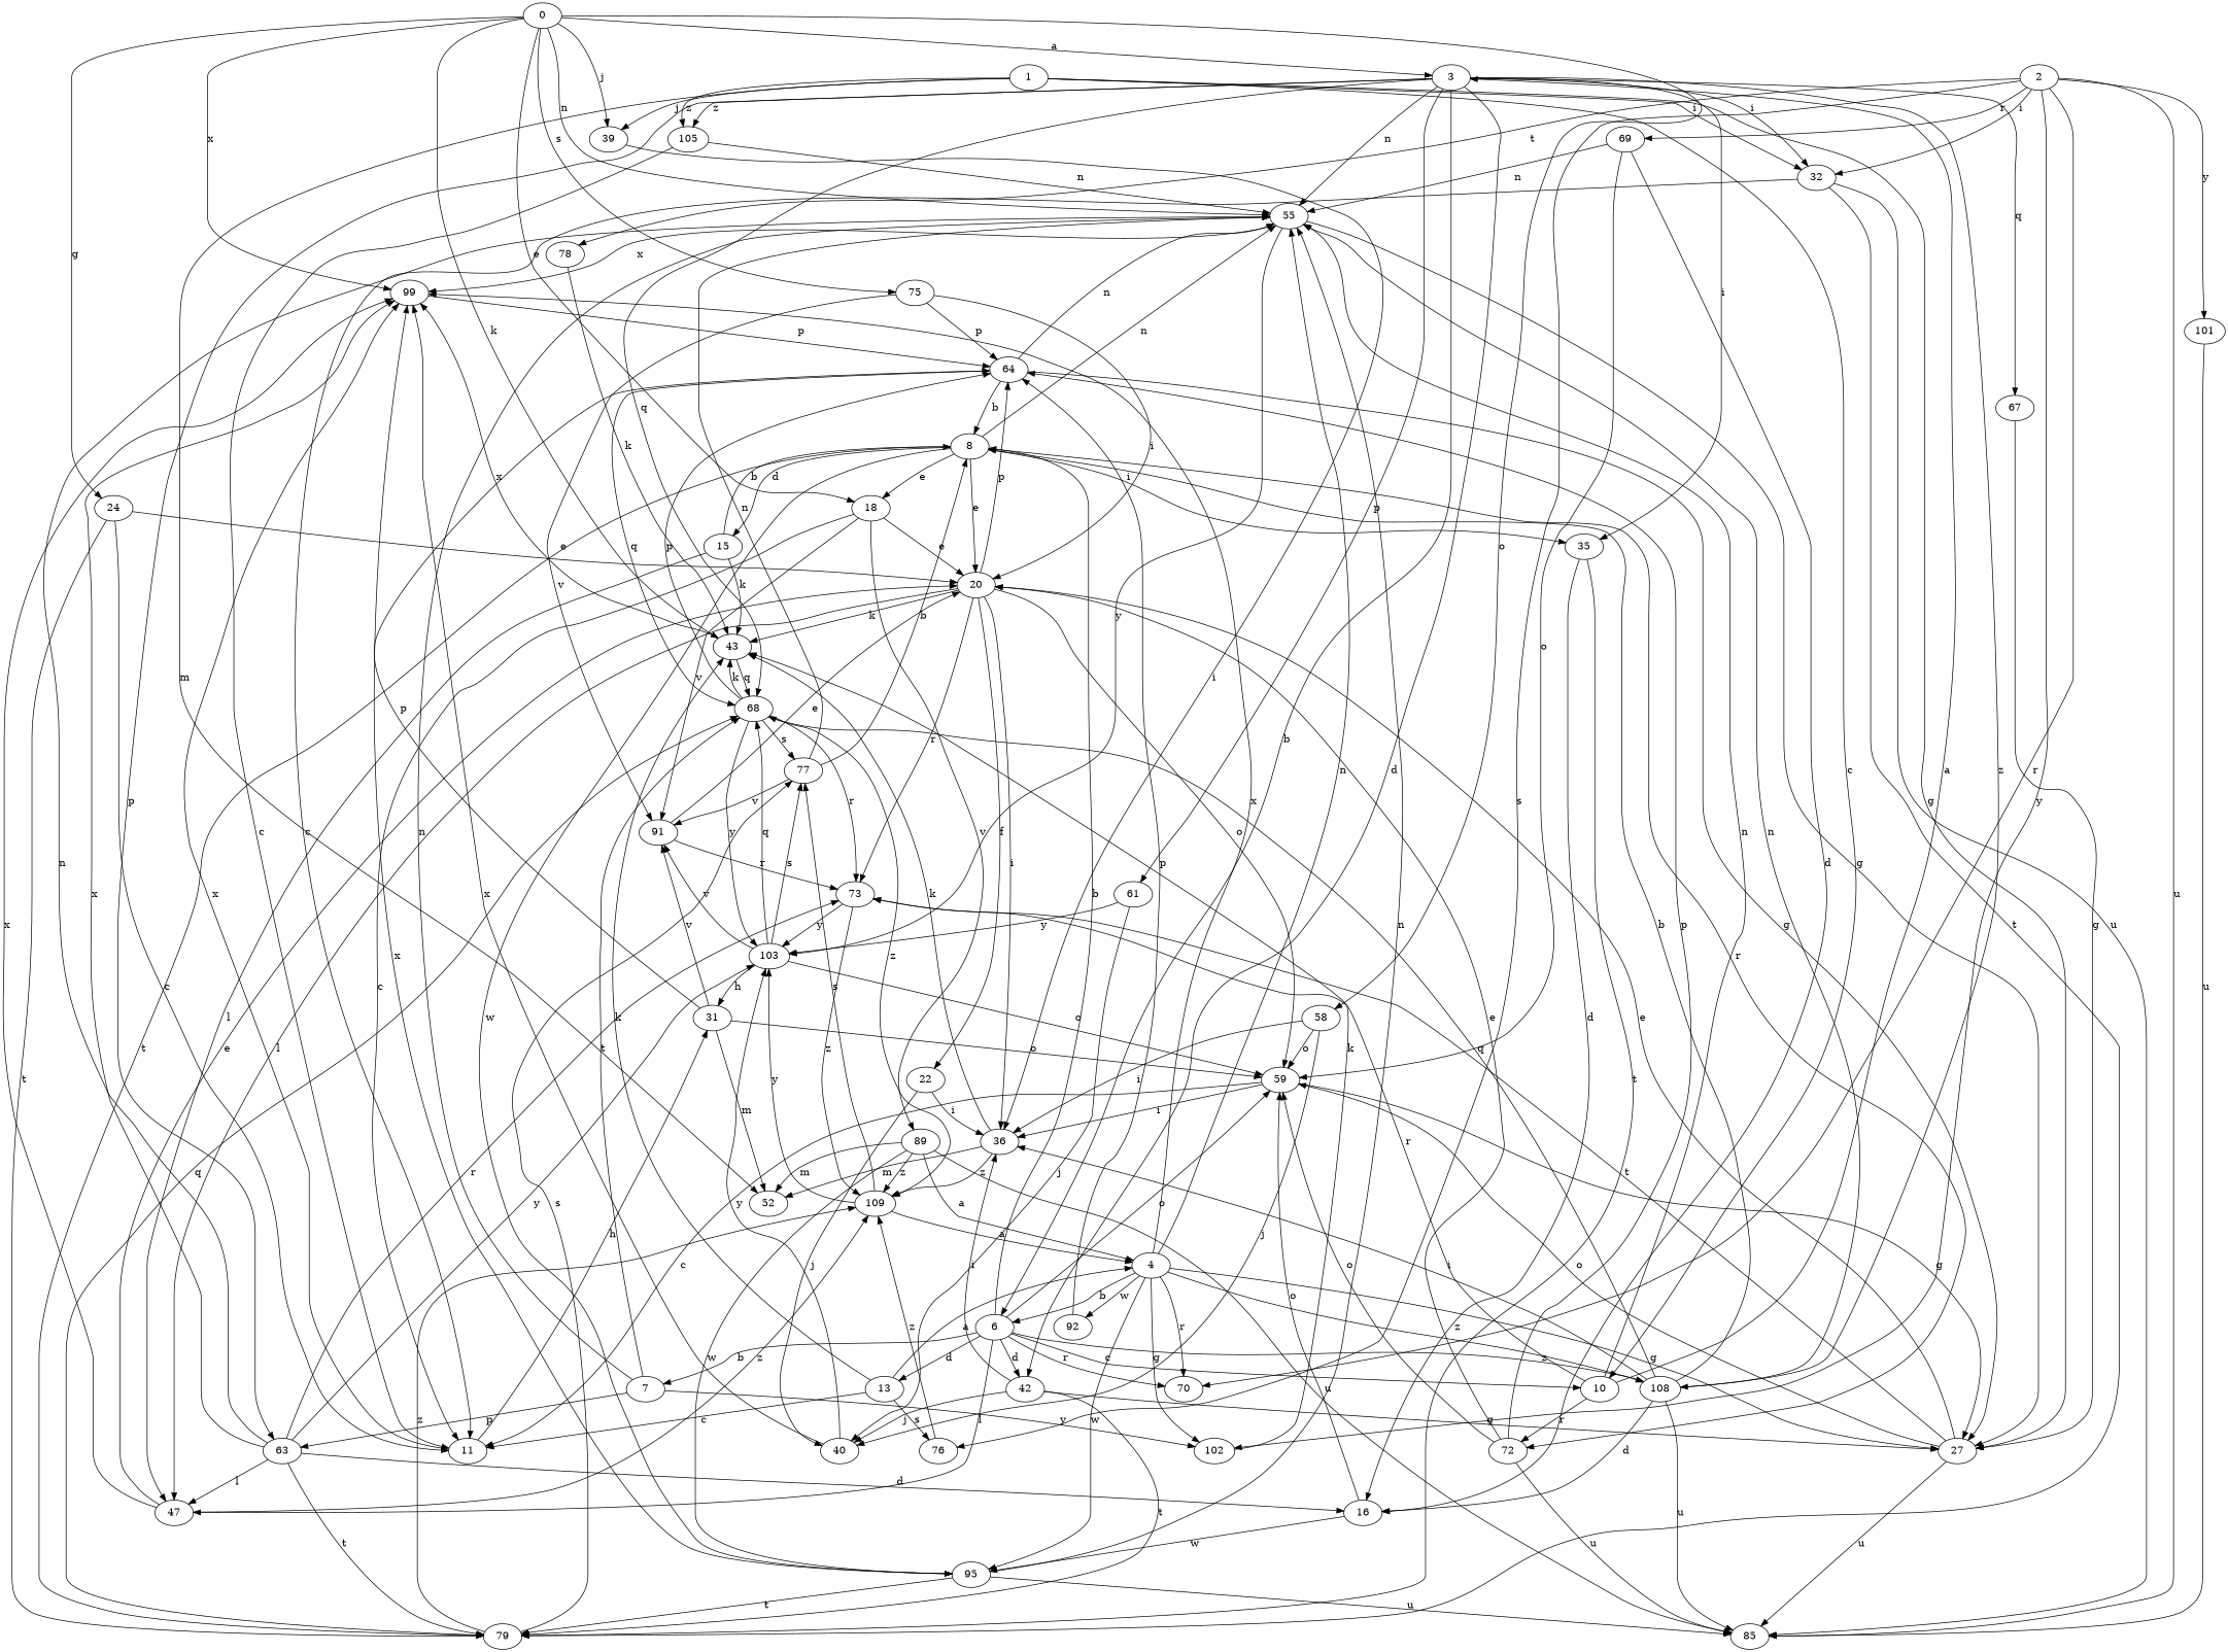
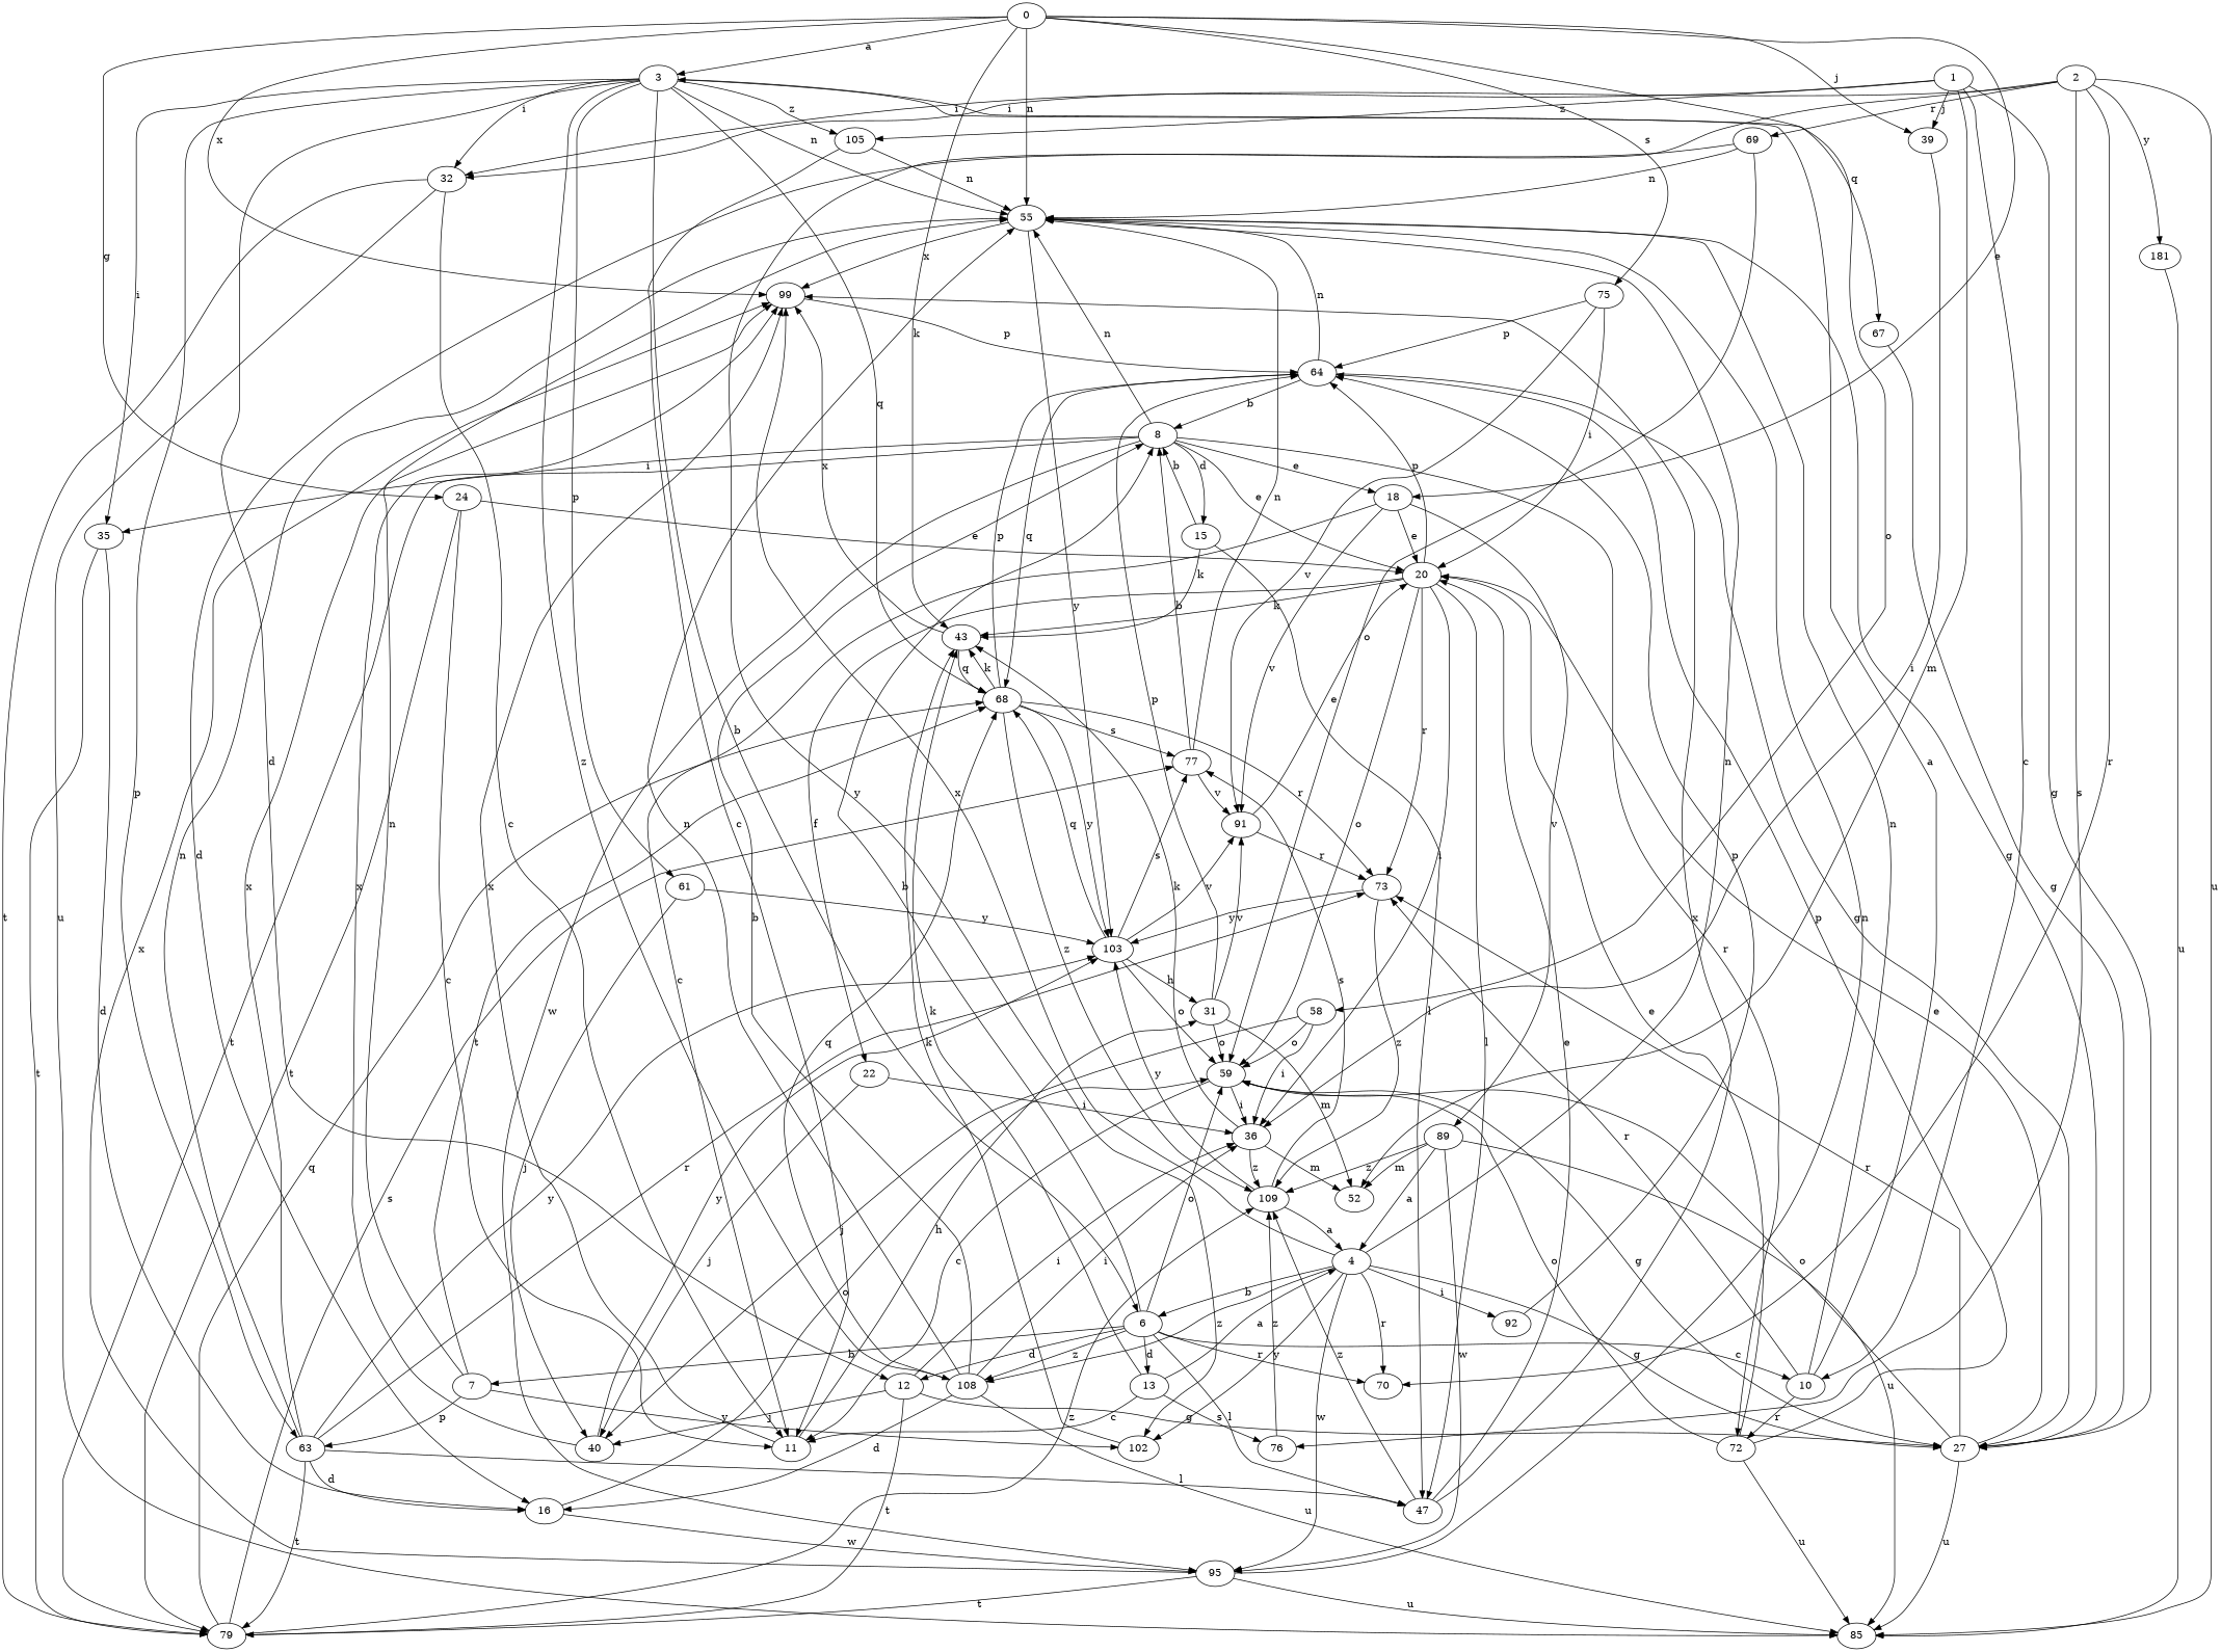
  strict digraph {
    0
    3
    18
    24
    39
    43
    55
    58
    75
    99
    32
    105
    6
-   12 [label=42]
+   12
    35
    61
    63
    67
    68
    108
    20
    11
    89
    91
    79
    36
    27
    103
    59
    40
    64
    1
    10
    52
    72
    73
    85
    2
    69
    70
    76
-   78
-   101
+   101 [label=181]
    102
    16
    109
    7
    8
    13
    47
    77
    4
    92
    95
    15
    22
    31
    0 -> 3 [label=a]
    0 -> 18 [label=e]
    0 -> 24 [label=g]
    0 -> 39 [label=j]
    0 -> 43 [label=k]
    0 -> 55 [label=n]
    0 -> 58 [label=o]
    0 -> 75 [label=s]
    0 -> 99 [label=x]
    3 -> 55 [label=n]
    3 -> 32 [label=i]
    3 -> 105 [label=z]
    3 -> 6 [label=b]
    3 -> 12 [label=d]
    3 -> 35 [label=i]
    3 -> 61 [label=p]
    3 -> 63 [label=p]
    3 -> 67 [label=q]
    3 -> 68 [label=q]
    3 -> 108 [label=z]
    18 -> 20 [label=e]
    18 -> 11 [label=c]
    18 -> 89 [label=v]
    18 -> 91 [label=v]
    24 -> 20 [label=e]
    24 -> 11 [label=c]
    24 -> 79 [label=t]
    39 -> 36 [label=i]
    43 -> 99 [label=x]
    43 -> 68 [label=q]
    55 -> 99 [label=x]
    55 -> 27 [label=g]
    55 -> 103 [label=y]
    58 -> 36 [label=i]
    58 -> 59 [label=o]
    58 -> 40 [label=j]
    75 -> 20 [label=i]
    75 -> 91 [label=v]
    75 -> 64 [label=p]
    99 -> 64 [label=p]
    32 -> 11 [label=c]
    32 -> 79 [label=t]
    32 -> 85 [label=u]
    105 -> 55 [label=n]
    105 -> 11 [label=c]
    6 -> 12 [label=d]
    6 -> 108 [label=z]
    6 -> 59 [label=o]
    6 -> 10 [label=c]
    6 -> 70 [label=r]
    6 -> 7 [label=b]
    6 -> 8 [label=b]
    6 -> 13 [label=d]
    6 -> 47 [label=l]
    12 -> 79 [label=t]
    12 -> 36 [label=i]
    12 -> 27 [label=g]
    12 -> 40 [label=j]
    35 -> 79 [label=t]
    35 -> 16 [label=d]
    61 -> 103 [label=y]
    61 -> 40 [label=j]
    63 -> 55 [label=n]
    63 -> 99 [label=x]
    63 -> 79 [label=t]
    63 -> 103 [label=y]
    63 -> 73 [label=r]
    63 -> 16 [label=d]
    63 -> 47 [label=l]
    67 -> 27 [label=g]
    68 -> 43 [label=k]
    68 -> 103 [label=y]
    68 -> 64 [label=p]
    68 -> 73 [label=r]
    68 -> 109 [label=z]
    68 -> 77 [label=s]
    108 -> 55 [label=n]
    108 -> 68 [label=q]
    108 -> 36 [label=i]
    108 -> 85 [label=u]
    108 -> 16 [label=d]
    108 -> 8 [label=b]
    20 -> 43 [label=k]
    20 -> 36 [label=i]
    20 -> 59 [label=o]
    20 -> 64 [label=p]
    20 -> 73 [label=r]
    20 -> 47 [label=l]
    20 -> 22 [label=f]
    11 -> 99 [label=x]
    11 -> 31 [label=h]
    89 -> 52 [label=m]
    89 -> 85 [label=u]
    89 -> 109 [label=z]
    89 -> 4 [label=a]
    89 -> 95 [label=w]
    91 -> 20 [label=e]
    91 -> 73 [label=r]
    79 -> 68 [label=q]
    79 -> 109 [label=z]
    79 -> 77 [label=s]
    36 -> 43 [label=k]
    36 -> 52 [label=m]
    36 -> 109 [label=z]
    27 -> 20 [label=e]
    27 -> 59 [label=o]
-   27 -> 73 [label=t]
+   27 -> 73 [label=r]
    27 -> 85 [label=u]
    103 -> 68 [label=q]
    103 -> 91 [label=v]
    103 -> 59 [label=o]
    103 -> 77 [label=s]
    103 -> 31 [label=h]
    59 -> 11 [label=c]
    59 -> 36 [label=i]
    59 -> 27 [label=g]
    40 -> 99 [label=x]
    40 -> 103 [label=y]
    64 -> 55 [label=n]
    64 -> 68 [label=q]
    64 -> 27 [label=g]
    64 -> 8 [label=b]
    1 -> 39 [label=j]
    1 -> 32 [label=i]
    1 -> 105 [label=z]
    1 -> 27 [label=g]
    1 -> 10 [label=c]
    1 -> 52 [label=m]
    10 -> 3 [label=a]
    10 -> 55 [label=n]
    10 -> 72 [label=r]
    10 -> 73 [label=r]
    72 -> 20 [label=e]
    72 -> 59 [label=o]
    72 -> 64 [label=p]
    72 -> 85 [label=u]
    73 -> 103 [label=y]
    73 -> 109 [label=z]
    2 -> 32 [label=i]
    2 -> 85 [label=u]
    2 -> 69 [label=r]
    2 -> 70 [label=r]
    2 -> 76 [label=s]
-   2 -> 78 [label=t]
    2 -> 101 [label=y]
    2 -> 102 [label=y]
    69 -> 55 [label=n]
    69 -> 59 [label=o]
    69 -> 16 [label=d]
    76 -> 109 [label=z]
-   78 -> 43 [label=k]
    101 -> 85 [label=u]
    102 -> 43 [label=k]
    16 -> 59 [label=o]
    16 -> 95 [label=w]
    109 -> 103 [label=y]
    109 -> 77 [label=s]
    109 -> 4 [label=a]
    7 -> 55 [label=n]
    7 -> 63 [label=p]
    7 -> 68 [label=t]
    7 -> 102 [label=y]
    8 -> 18 [label=e]
    8 -> 55 [label=n]
    8 -> 35 [label=i]
    8 -> 20 [label=e]
    8 -> 79 [label=t]
    8 -> 72 [label=r]
    8 -> 95 [label=w]
    8 -> 15 [label=d]
    13 -> 43 [label=k]
    13 -> 11 [label=c]
    13 -> 76 [label=s]
    13 -> 4 [label=a]
    47 -> 99 [label=x]
    47 -> 20 [label=e]
    47 -> 109 [label=z]
    77 -> 55 [label=n]
    77 -> 91 [label=v]
    77 -> 8 [label=b]
    4 -> 55 [label=n]
    4 -> 99 [label=x]
    4 -> 6 [label=b]
    4 -> 108 [label=z]
    4 -> 27 [label=g]
    4 -> 70 [label=r]
-   4 -> 102 [label=g]
-   4 -> 92 [label=w]
+   4 -> 102 [label=y]
+   4 -> 92 [label=i]
    4 -> 95 [label=w]
    92 -> 64 [label=p]
    95 -> 55 [label=n]
    95 -> 99 [label=x]
    95 -> 79 [label=t]
    95 -> 85 [label=u]
    15 -> 43 [label=k]
    15 -> 8 [label=b]
    15 -> 47 [label=l]
    22 -> 36 [label=i]
    22 -> 40 [label=j]
    31 -> 91 [label=v]
    31 -> 59 [label=o]
    31 -> 64 [label=p]
    31 -> 52 [label=m]
  }
